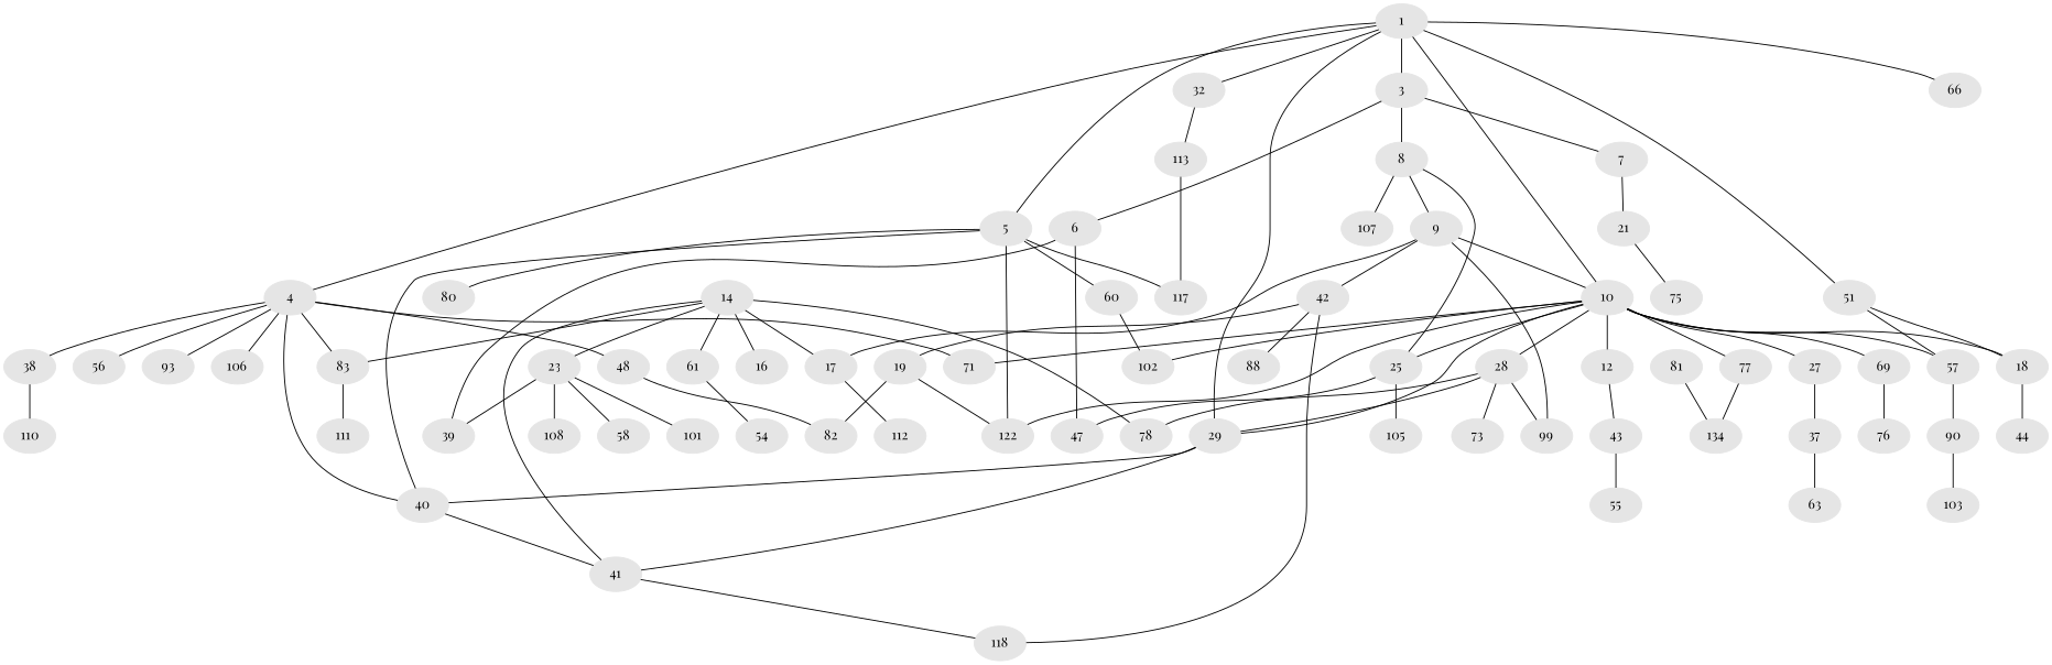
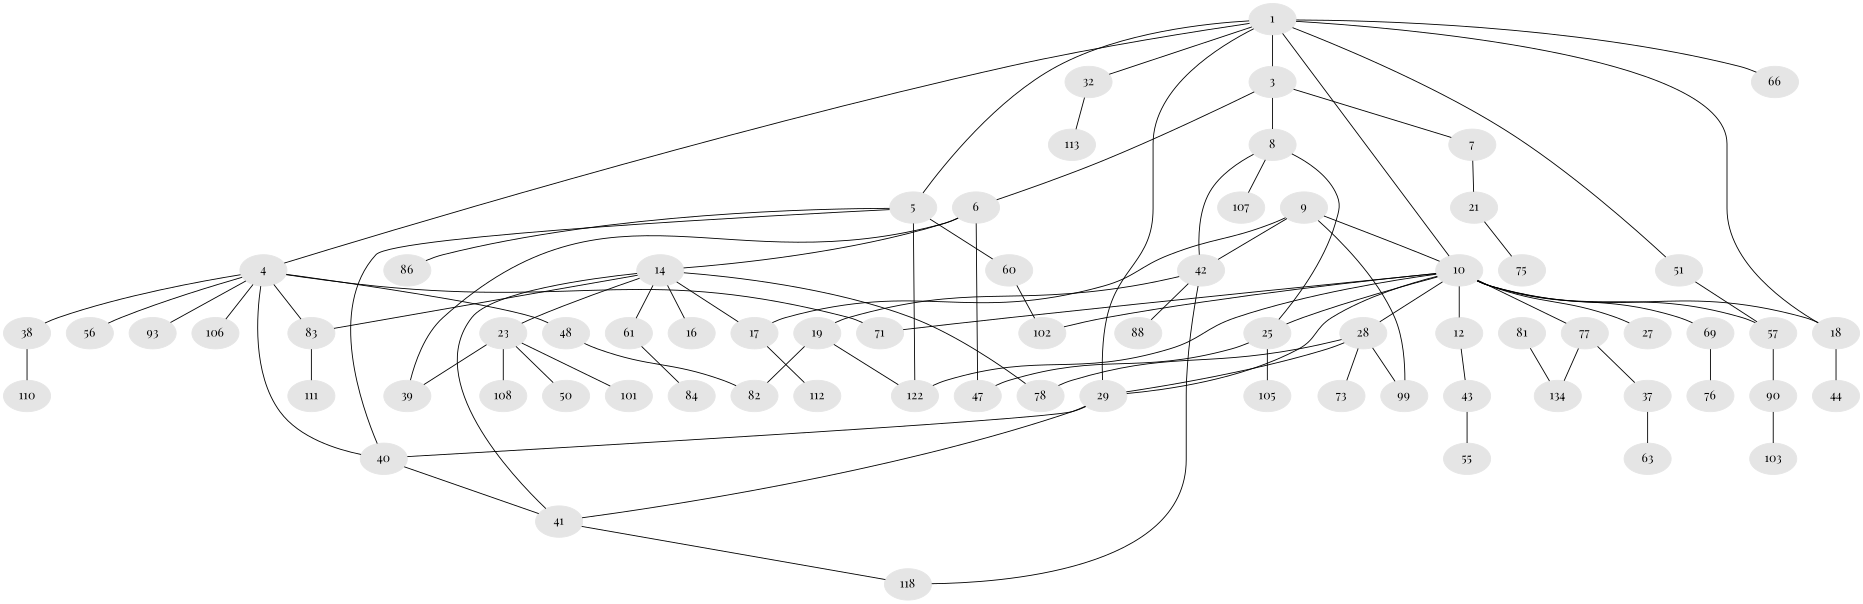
  graph {
    fontname="Playfair Display"
    node [color=gray90 fontname="Playfair Display" style=filled]
    edge [fontname="Playfair Display"]
    1 [super="+2"]
    3
    4 [super="+140+26+68+62+31"]
    5 [super="+20+138+35+33+95"]
    10 [super="+114+11+13"]
    18 [super="+67"]
    29 [super="+129+64"]
    32
    51
    66
    6
    7 [super="+54+46"]
    8
    38
    40 [super="+52"]
    48
    56 [super="+91"]
    71 [super="+74"]
    83
    93 [super="+137"]
    106
    60 [super="+109"]
-   80
-   117
+   80 [label=86]
    122
    25 [super="+85"]
    12
    27
    28 [super="+36"]
    57
    69
    77
    102
    44 [super="+120+144"]
    41 [super="+130+133+97"]
    113
    14 [super="+45"]
    39
    47
    21 [super="+132"]
    9 [super="+15+128"]
    107
    110
    82
    111
    17 [super="+19"]
    16
    23 [super="+65+24+30+59"]
    61
    78 [super="+115+136"]
    75
    42
    99 [super="+119+135+131"]
    105
    112
    118
    n57 [label=19]
    88
    43
    37 [super="+49"]
    73
    90
    76
    134
    55
-   58
+   58 [label=50]
    101 [super="+127"]
    108
-   84 [label=54]
+   84
    63
    103
    81
    1 -- 3
    1 -- 4
    1 -- 5
    1 -- 10
-   51 -- 18
+   1 -- 18
    1 -- 29
    1 -- 32
    1 -- 51
    1 -- 66
    3 -- 6
    3 -- 7
    3 -- 8
    4 -- 38
    4 -- 40
    4 -- 48
    4 -- 56
    4 -- 71
    4 -- 83
    4 -- 93
    4 -- 106
    5 -- 40
    5 -- 60
    5 -- 80
-   5 -- 117
    5 -- 122
    10 -- 18
    10 -- 29
    10 -- 71
    10 -- 122
    10 -- 25
    10 -- 12 [weight=2]
    10 -- 27
    10 -- 28
    10 -- 57
    10 -- 69
    10 -- 77
    10 -- 102
    18 -- 44
    29 -- 40
    29 -- 41
    32 -- 113
    51 -- 57
+   6 -- 14
    6 -- 39
    6 -- 47
    7 -- 21
    8 -- 25
-   8 -- 9
+   8 -- 42
    8 -- 107
    38 -- 110
    40 -- 41
    48 -- 82
    83 -- 111
    60 -- 102
    25 -- 47
    25 -- 105
    12 -- 43
-   27 -- 37
+   77 -- 37
    28 -- 29
    28 -- 78
    28 -- 99
    28 -- 73
    57 -- 90
    69 -- 76
    77 -- 134
    41 -- 118
-   113 -- 117
    14 -- 83
    14 -- 41
    14 -- 17
    14 -- 16
    14 -- 23
    14 -- 61
    14 -- 78
    21 -- 75
    9 -- 10
    9 -- 17
    9 -- 42
    9 -- 99
    17 -- 112
    23 -- 39
    23 -- 58
    23 -- 101
    23 -- 108
    61 -- 84
    42 -- 118
    42 -- n57
    42 -- 88
    n57 -- 122
    n57 -- 82
    43 -- 55
    37 -- 63
    90 -- 103
    81 -- 134
  }
